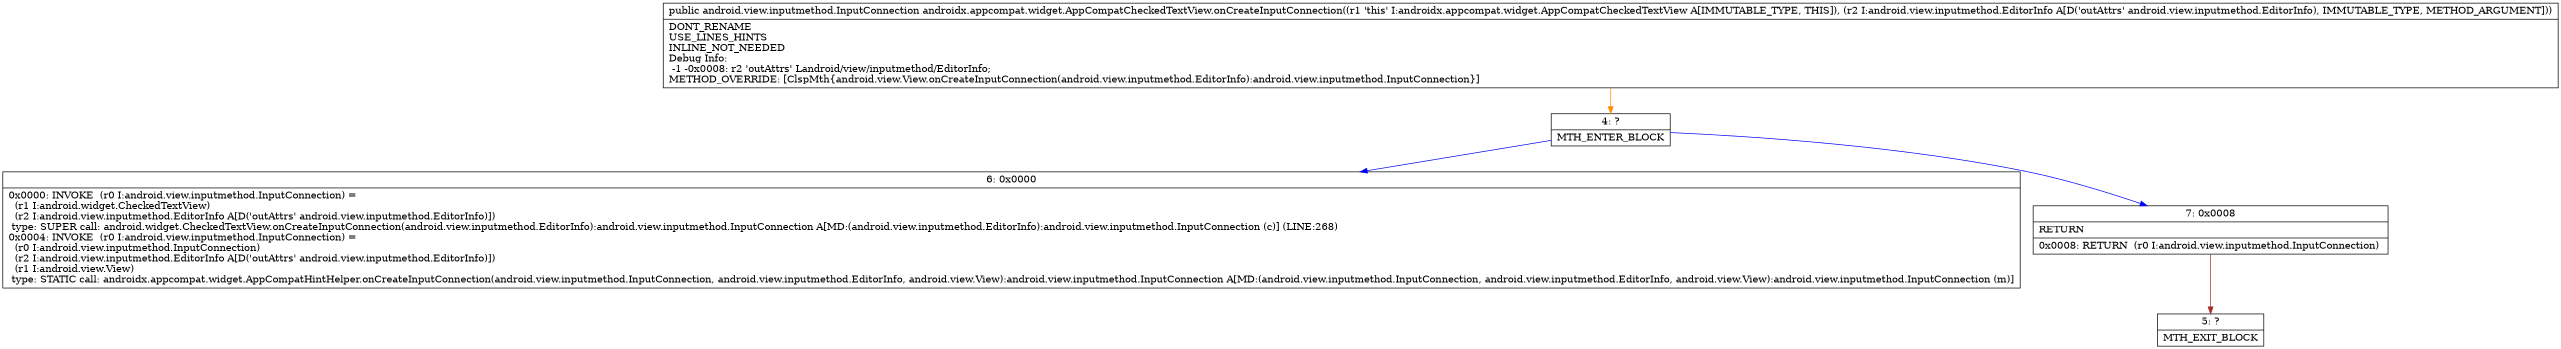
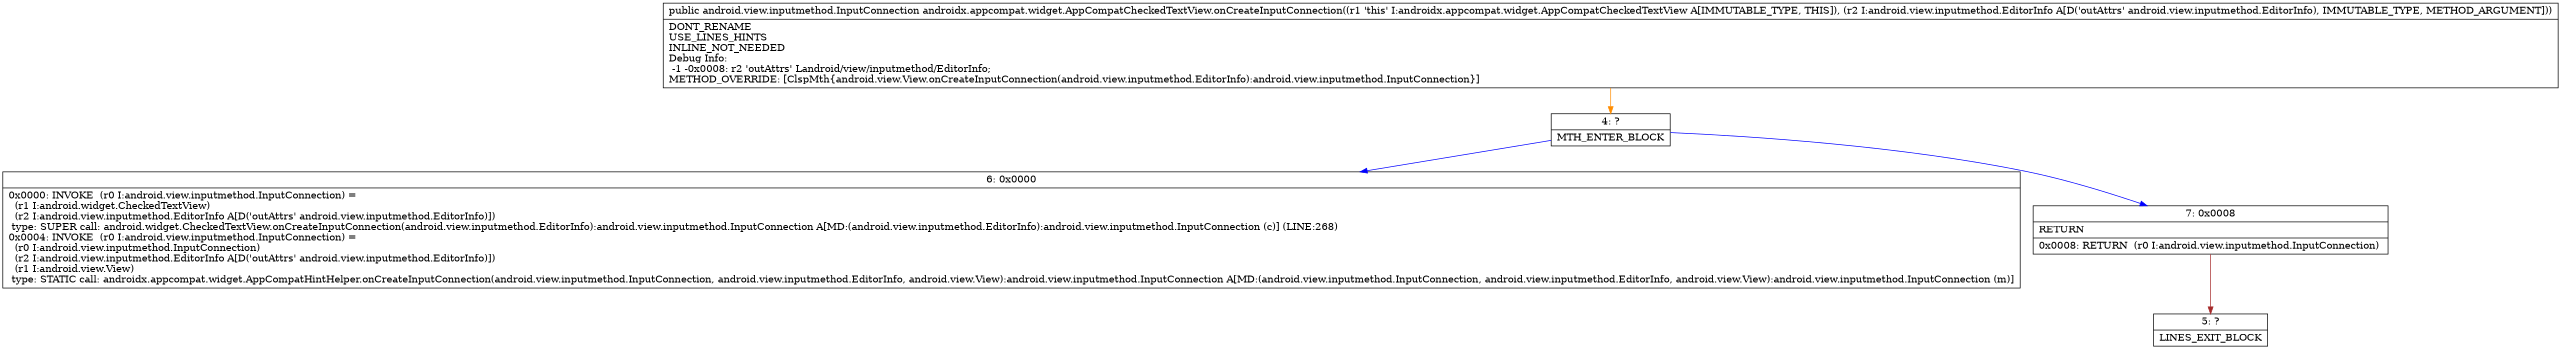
  digraph {
    node [shape=record]
    edge [color=blue]
    n1 [label="{4\:\ ?|MTH_ENTER_BLOCK\l}"]
    n2 [label="{6\:\ 0x0000|0x0000: INVOKE  (r0 I:android.view.inputmethod.InputConnection) = \l  (r1 I:android.widget.CheckedTextView)\l  (r2 I:android.view.inputmethod.EditorInfo A[D('outAttrs' android.view.inputmethod.EditorInfo)])\l type: SUPER call: android.widget.CheckedTextView.onCreateInputConnection(android.view.inputmethod.EditorInfo):android.view.inputmethod.InputConnection A[MD:(android.view.inputmethod.EditorInfo):android.view.inputmethod.InputConnection (c)] (LINE:268)\l0x0004: INVOKE  (r0 I:android.view.inputmethod.InputConnection) = \l  (r0 I:android.view.inputmethod.InputConnection)\l  (r2 I:android.view.inputmethod.EditorInfo A[D('outAttrs' android.view.inputmethod.EditorInfo)])\l  (r1 I:android.view.View)\l type: STATIC call: androidx.appcompat.widget.AppCompatHintHelper.onCreateInputConnection(android.view.inputmethod.InputConnection, android.view.inputmethod.EditorInfo, android.view.View):android.view.inputmethod.InputConnection A[MD:(android.view.inputmethod.InputConnection, android.view.inputmethod.EditorInfo, android.view.View):android.view.inputmethod.InputConnection (m)]\l}"]
    n3 [label="{7\:\ 0x0008|RETURN\l|0x0008: RETURN  (r0 I:android.view.inputmethod.InputConnection) \l}"]
-   n4 [label="{5\:\ ?|MTH_EXIT_BLOCK\l}"]
+   n4 [label="{5\:\ ?|LINES_EXIT_BLOCK\l}"]
    n5 [label="{public android.view.inputmethod.InputConnection androidx.appcompat.widget.AppCompatCheckedTextView.onCreateInputConnection((r1 'this' I:androidx.appcompat.widget.AppCompatCheckedTextView A[IMMUTABLE_TYPE, THIS]), (r2 I:android.view.inputmethod.EditorInfo A[D('outAttrs' android.view.inputmethod.EditorInfo), IMMUTABLE_TYPE, METHOD_ARGUMENT]))  | DONT_RENAME\lUSE_LINES_HINTS\lINLINE_NOT_NEEDED\lDebug Info:\l  \-1 \-0x0008: r2 'outAttrs' Landroid\/view\/inputmethod\/EditorInfo;\lMETHOD_OVERRIDE: [ClspMth\{android.view.View.onCreateInputConnection(android.view.inputmethod.EditorInfo):android.view.inputmethod.InputConnection\}]\l}"]
    n1 -> n2
    n1 -> n3
    n3 -> n4 [color=brown]
    n5 -> n1 [color=darkorange]
  }
